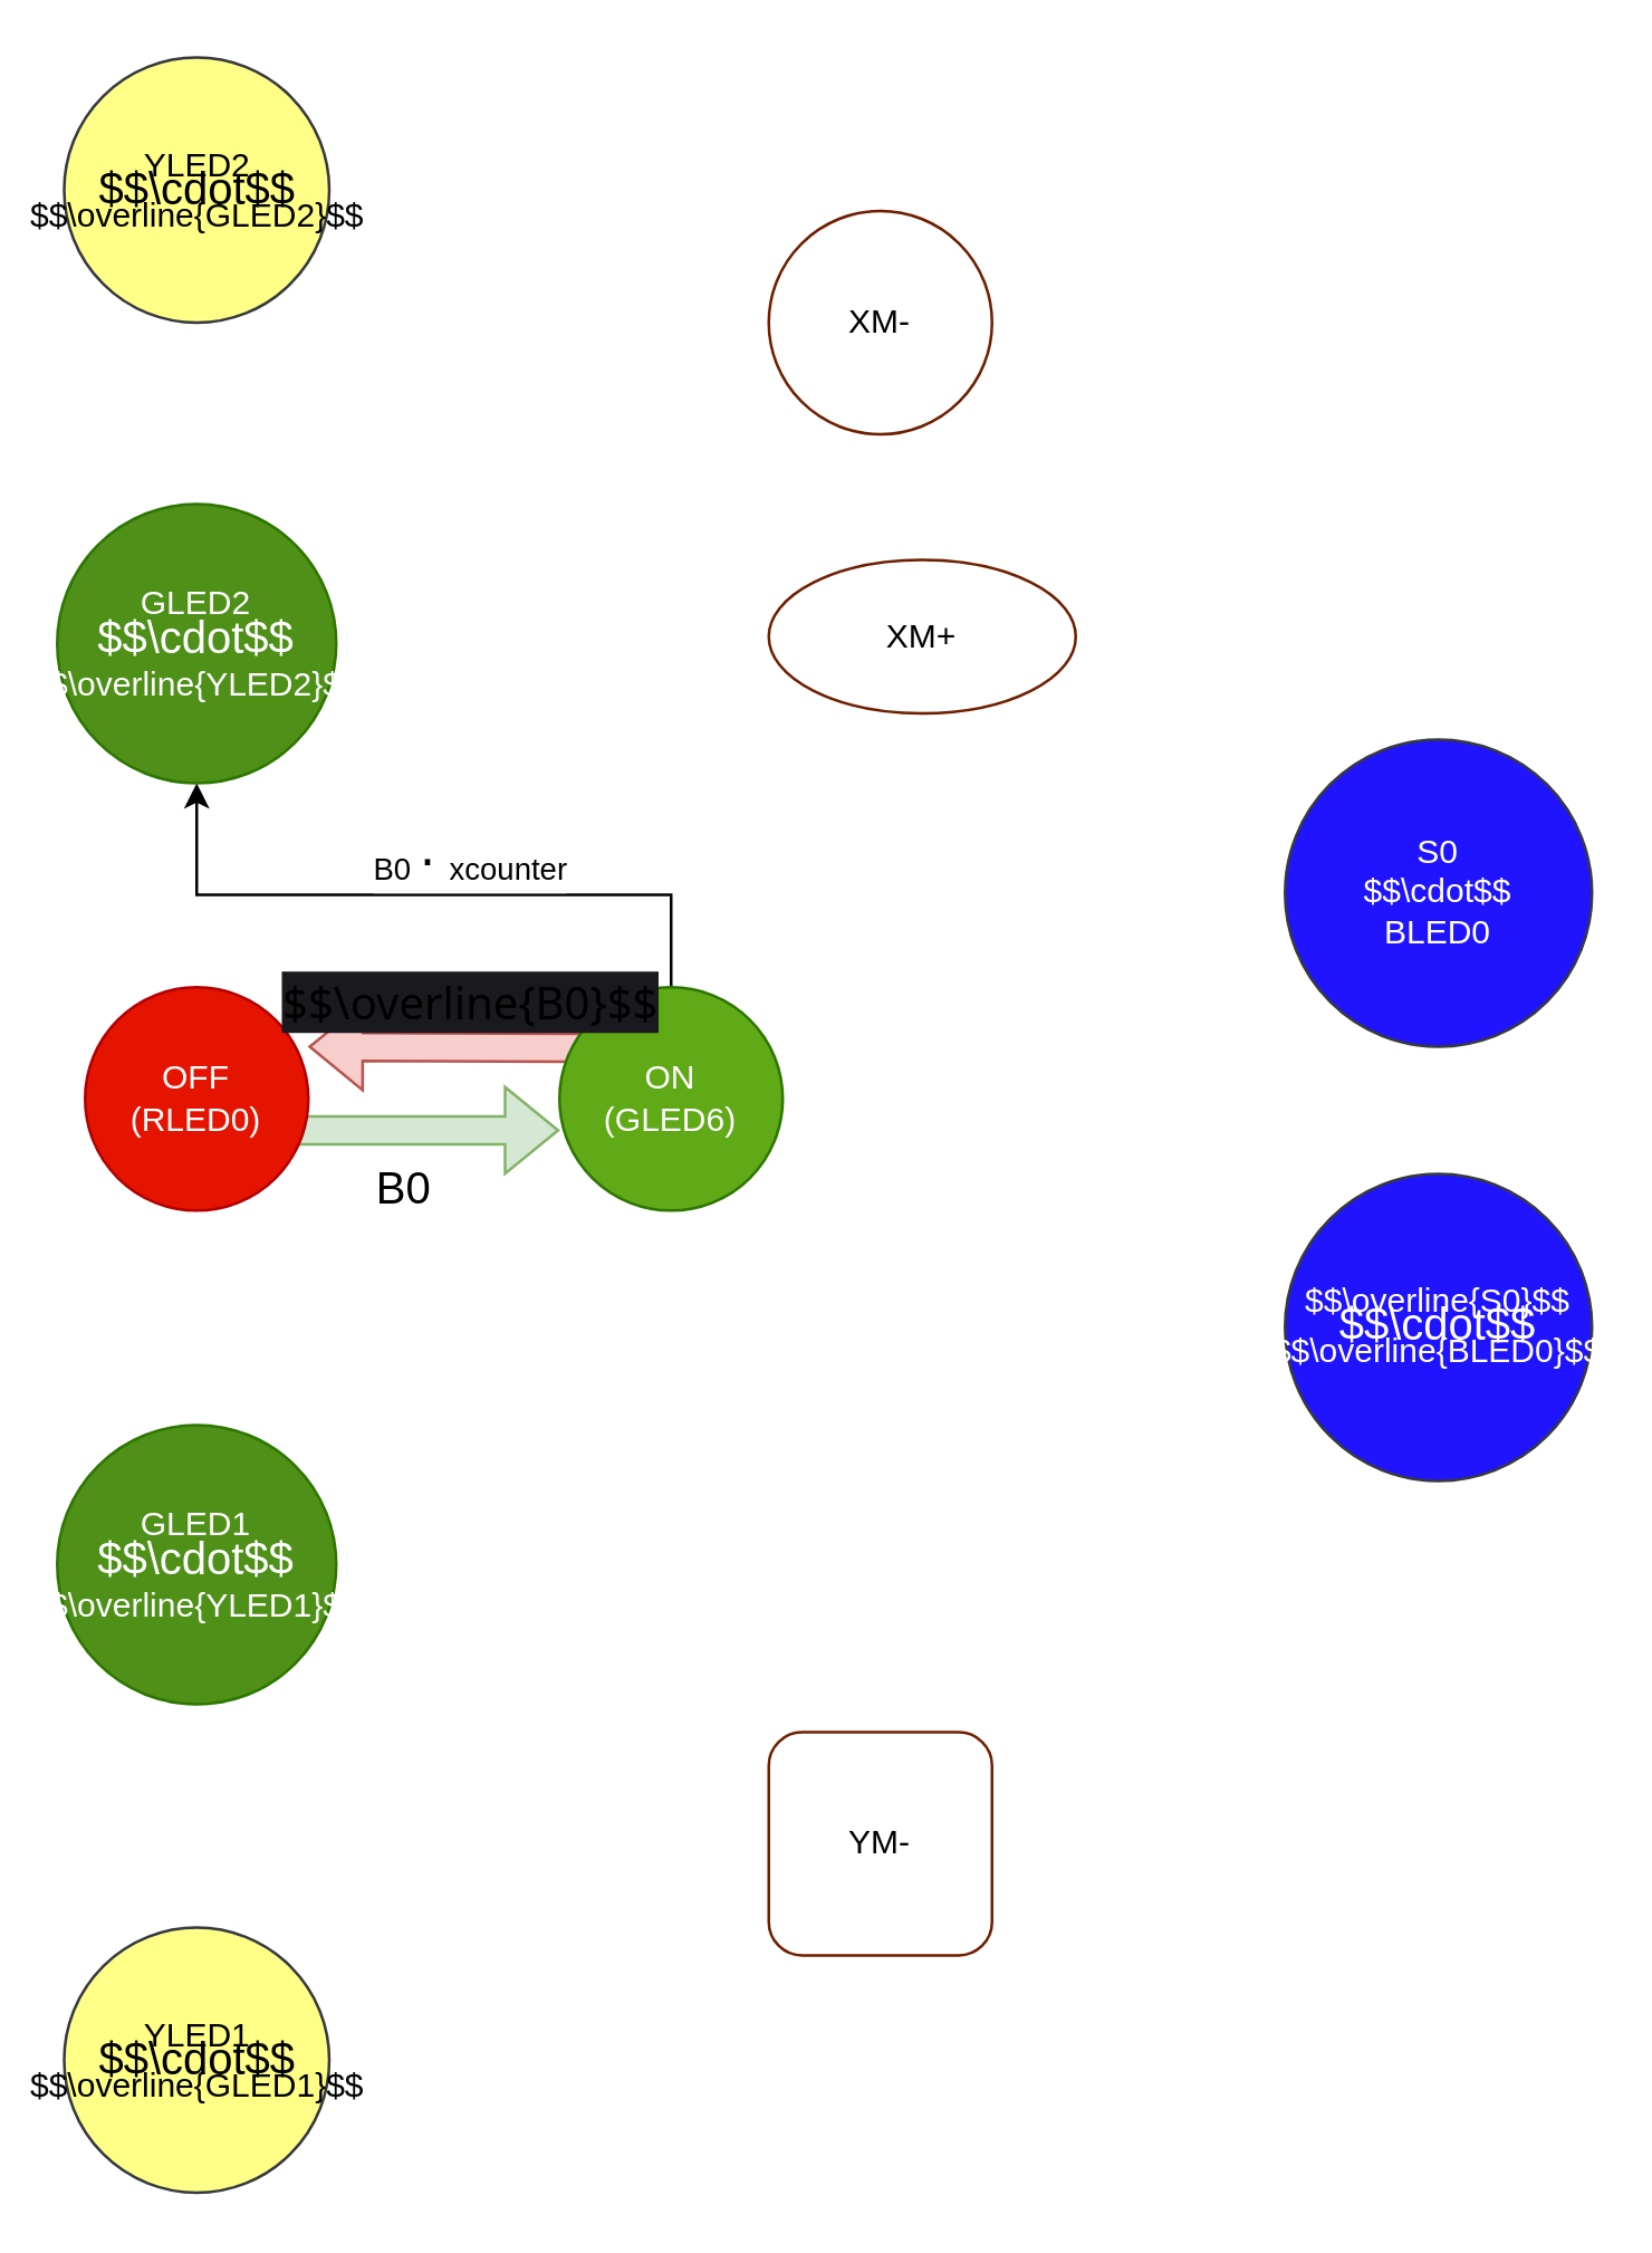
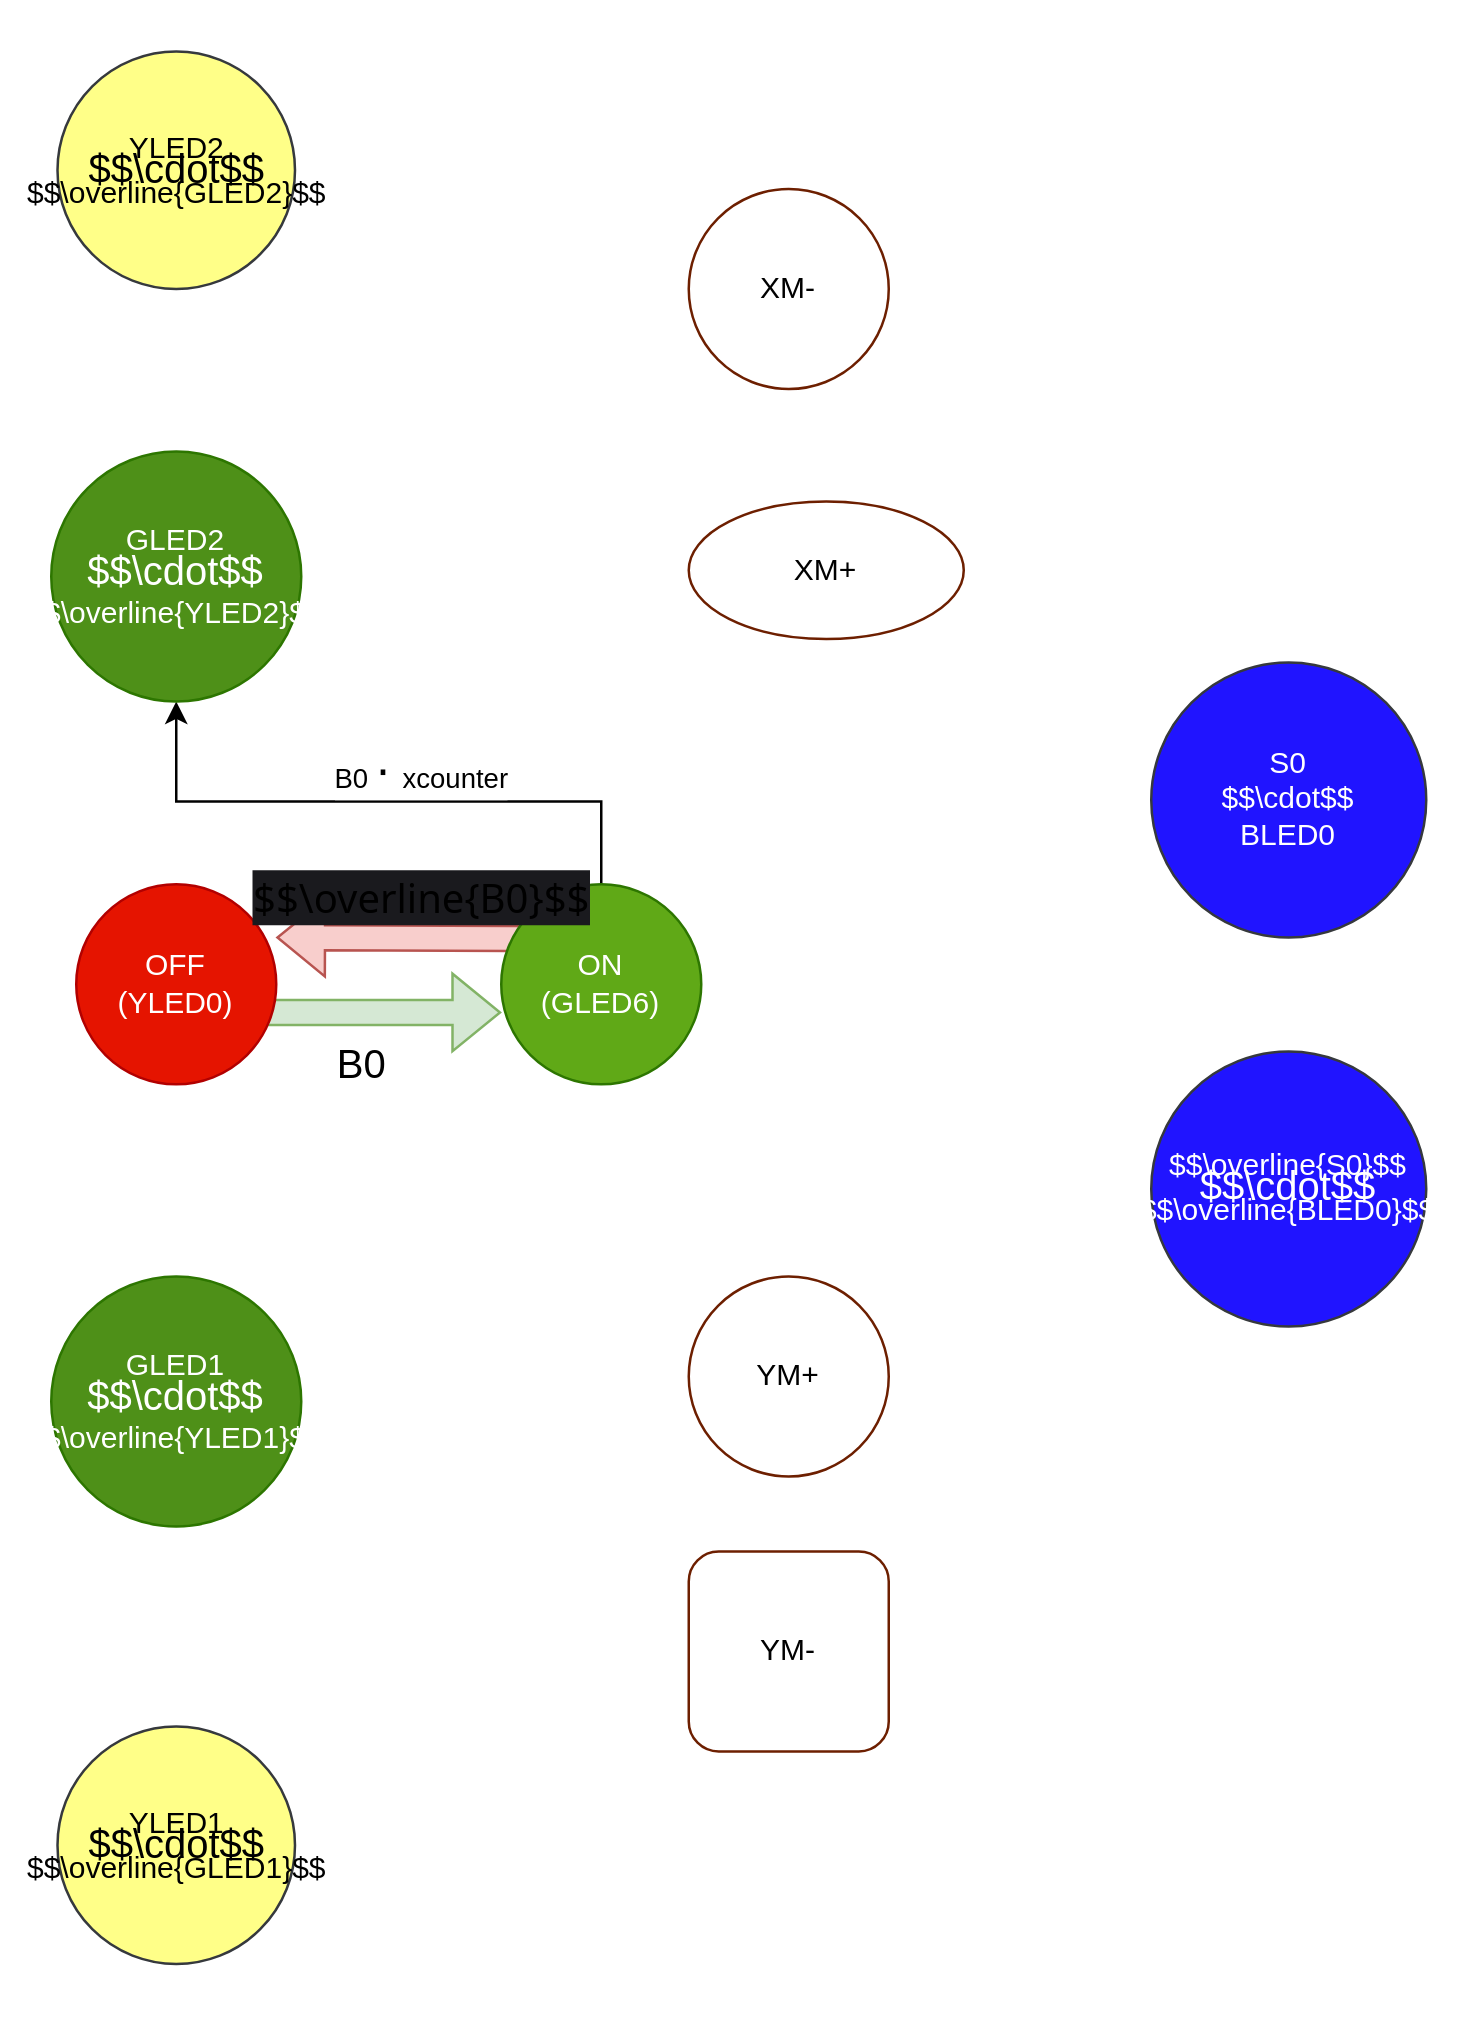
  <mxCell id="0" />
  <mxCell id="1" parent="0" />
  <mxCell id="2" value="" style="shape=flexArrow;endArrow=classic;html=1;rounded=0;fillColor=#f8cecc;strokeColor=#b85450;exitX=0.111;exitY=0.271;exitDx=0;exitDy=0;exitPerimeter=0;" parent="1" source="8" edge="1"><mxGeometry width="50" height="50" relative="1" as="geometry"><mxPoint x="208.44" y="373.67" as="sourcePoint" /><mxPoint x="110" y="374.38" as="targetPoint" /></mxGeometry></mxCell>
  <mxCell id="3" value="" style="shape=flexArrow;endArrow=classic;html=1;rounded=0;fillColor=#d5e8d4;strokeColor=#82b366;exitX=0.875;exitY=0.641;exitDx=0;exitDy=0;exitPerimeter=0;" parent="1" source="9" edge="1"><mxGeometry width="50" height="50" relative="1" as="geometry"><mxPoint x="120" y="404.38" as="sourcePoint" /><mxPoint x="200" y="404.38" as="targetPoint" /><Array as="points" /></mxGeometry></mxCell>
  <mxCell id="4" value="B0" style="edgeLabel;html=1;align=center;verticalAlign=middle;resizable=0;points=[];fontSize=16;" vertex="1" connectable="0" parent="3"><mxGeometry x="-0.106" y="9" relative="1" as="geometry"><mxPoint x="-1" y="29" as="offset" /></mxGeometry></mxCell>
  <mxCell id="5" value="YM-" style="whiteSpace=wrap;html=1;aspect=fixed;fillColor=#FFFFFF;fontColor=light-dark(#000000, #121212);strokeColor=#6D1F00;rounded=1;" parent="1" vertex="1"><mxGeometry x="275" y="620" width="80" height="80" as="geometry" /></mxCell>
  <mxCell id="6" style="edgeStyle=orthogonalEdgeStyle;rounded=0;orthogonalLoop=1;jettySize=auto;html=1;entryX=0.5;entryY=1;entryDx=0;entryDy=0;" edge="1" parent="1" source="8" target="17"><mxGeometry relative="1" as="geometry"><Array as="points"><mxPoint x="240" y="320" /><mxPoint x="70" y="320" /></Array></mxGeometry></mxCell>
  <mxCell id="7" value="B0&amp;nbsp;&lt;span style=&quot;font-family: &amp;quot;Google Sans&amp;quot;, Arial, sans-serif; font-size: 18px; text-align: start; text-wrap-mode: wrap;&quot;&gt;&lt;font style=&quot;color: rgb(0, 0, 0);&quot;&gt;⋅&amp;nbsp;&lt;/font&gt;&lt;/span&gt;xcounter" style="edgeLabel;html=1;align=center;verticalAlign=middle;resizable=0;points=[];fontSize=11;labelPosition=center;verticalLabelPosition=middle;" vertex="1" connectable="0" parent="6"><mxGeometry x="0.326" y="-2" relative="1" as="geometry"><mxPoint x="55" y="-10" as="offset" /></mxGeometry></mxCell>
  <mxCell id="8" value="ON&lt;div&gt;(GLED6)&lt;/div&gt;" style="ellipse;whiteSpace=wrap;html=1;aspect=fixed;fillColor=#60a917;strokeColor=#2D7600;fontColor=#ffffff;" parent="1" vertex="1"><mxGeometry x="200" y="353.13" width="80" height="80" as="geometry" /></mxCell>
- <mxCell id="9" value="OFF&lt;div&gt;(RLED0)&lt;/div&gt;" style="ellipse;whiteSpace=wrap;html=1;aspect=fixed;fillColor=#e51400;strokeColor=#B20000;fontColor=#ffffff;" parent="1" vertex="1"><mxGeometry x="30" y="353.13" width="80" height="80" as="geometry" /></mxCell>
+ <mxCell id="9" value="OFF&lt;div&gt;(YLED0)&lt;/div&gt;" style="ellipse;whiteSpace=wrap;html=1;aspect=fixed;fillColor=#e51400;strokeColor=#B20000;fontColor=#ffffff;" parent="1" vertex="1"><mxGeometry x="30" y="353.13" width="80" height="80" as="geometry" /></mxCell>
  <mxCell id="10" value="&lt;span style=&quot;font-family: &amp;quot;gg sans&amp;quot;, &amp;quot;Noto Sans&amp;quot;, &amp;quot;Helvetica Neue&amp;quot;, Helvetica, Arial, sans-serif; font-size: 16px; text-align: left; white-space: break-spaces; background-color: oklab(0.219 0.002 -0.007);&quot;&gt;&lt;font style=&quot;color: rgb(0, 0, 0);&quot;&gt;$$\overline{B0}$$&lt;/font&gt;&lt;/span&gt;" style="text;html=1;align=center;verticalAlign=middle;resizable=0;points=[];autosize=1;strokeColor=none;fillColor=none;" vertex="1" parent="1"><mxGeometry x="93.43" y="344.38" width="150" height="30" as="geometry" /></mxCell>
+ <mxCell id="11" value="YM+" style="ellipse;whiteSpace=wrap;html=1;aspect=fixed;fillColor=#FFFFFF;fontColor=light-dark(#000000, #121212);strokeColor=#6D1F00;" vertex="1" parent="1"><mxGeometry x="275" y="510" width="80" height="80" as="geometry" /></mxCell>
  <mxCell id="12" value="XM+" style="ellipse;whiteSpace=wrap;html=1;aspect=fixed;fillColor=#FFFFFF;fontColor=light-dark(#000000, #121212);strokeColor=#6D1F00;" vertex="1" parent="1"><mxGeometry x="275" y="200" width="110" height="55" as="geometry" /></mxCell>
  <mxCell id="13" value="XM-" style="ellipse;whiteSpace=wrap;html=1;aspect=fixed;fillColor=#FFFFFF;fontColor=light-dark(#000000, #121212);strokeColor=#6D1F00;" vertex="1" parent="1"><mxGeometry x="275" y="75" width="80" height="80" as="geometry" /></mxCell>
  <mxCell id="14" value="&lt;div style=&quot;line-height: 60%;&quot;&gt;YLED1&lt;div&gt;&lt;font style=&quot;font-size: 16px; line-height: 60%;&quot;&gt;$$\cdot$$&lt;/font&gt;&lt;/div&gt;&lt;div&gt;$$\overline{GLED1}$$&lt;/div&gt;&lt;/div&gt;" style="ellipse;whiteSpace=wrap;html=1;aspect=fixed;fillColor=#ffff88;strokeColor=#36393d;" vertex="1" parent="1"><mxGeometry x="22.5" y="690" width="95" height="95" as="geometry" /></mxCell>
  <mxCell id="15" value="&lt;div style=&quot;line-height: 60%;&quot;&gt;YLED2&lt;div&gt;&lt;font style=&quot;font-size: 16px; line-height: 60%;&quot;&gt;$$\cdot$$&lt;/font&gt;&lt;/div&gt;&lt;div&gt;$$\overline{GLED2}$$&lt;/div&gt;&lt;/div&gt;" style="ellipse;whiteSpace=wrap;html=1;aspect=fixed;fillColor=#ffff88;strokeColor=#36393d;" vertex="1" parent="1"><mxGeometry x="22.5" y="20" width="95" height="95" as="geometry" /></mxCell>
  <mxCell id="16" value="&lt;span style=&quot;&quot;&gt;GLED1&lt;/span&gt;&lt;div style=&quot;&quot;&gt;&lt;font style=&quot;font-size: 16px; line-height: 9.6px;&quot;&gt;$$\cdot$$&lt;/font&gt;&lt;/div&gt;&lt;div style=&quot;&quot;&gt;$$\overline{YLED1}$$&lt;/div&gt;" style="ellipse;whiteSpace=wrap;html=1;aspect=fixed;fillColor=#4E9018;strokeColor=#2D7600;fontColor=#FFFFFF;" vertex="1" parent="1"><mxGeometry x="20" y="510" width="100" height="100" as="geometry" /></mxCell>
  <mxCell id="17" value="&lt;span style=&quot;&quot;&gt;GLED2&lt;/span&gt;&lt;div style=&quot;&quot;&gt;&lt;font style=&quot;font-size: 16px; line-height: 9.6px;&quot;&gt;$$\cdot$$&lt;/font&gt;&lt;/div&gt;&lt;div style=&quot;&quot;&gt;$$\overline{YLED2}$$&lt;/div&gt;" style="ellipse;whiteSpace=wrap;html=1;aspect=fixed;fillColor=#4E9018;strokeColor=#2D7600;fontColor=#FFFFFF;" vertex="1" parent="1"><mxGeometry x="20" y="180" width="100" height="100" as="geometry" /></mxCell>
  <mxCell id="18" value="S0&lt;div&gt;$$\cdot$$&lt;/div&gt;&lt;div&gt;BLED0&lt;/div&gt;" style="ellipse;whiteSpace=wrap;html=1;aspect=fixed;fillColor=#2014FF;strokeColor=#36393d;fontColor=#FFFFFF;" vertex="1" parent="1"><mxGeometry x="460" y="264.38" width="110" height="110" as="geometry" /></mxCell>
  <mxCell id="19" value="&lt;div style=&quot;line-height: 60%;&quot;&gt;$$\overline{S0}$$&lt;br&gt;&lt;div&gt;&lt;font style=&quot;font-size: 16px; line-height: 60%;&quot;&gt;$$\cdot$$&lt;/font&gt;&lt;/div&gt;&lt;div&gt;$$\overline{BLED0}$$&lt;/div&gt;&lt;/div&gt;" style="ellipse;whiteSpace=wrap;html=1;aspect=fixed;fillColor=#2014FF;strokeColor=#36393d;fontColor=#FFFFFF;" vertex="1" parent="1"><mxGeometry x="460" y="420" width="110" height="110" as="geometry" /></mxCell>
